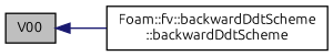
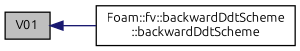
  digraph {
    rankdir=LR
    fontname=Ubuntu
    node [color=black fontname=Ubuntu fontsize=10 shape=record]
-   n1 [fillcolor=grey75 fontcolor=black height=0.2 label=V00 style=filled width=0.4]
+   n1 [fillcolor=grey75 fontcolor=black height=0.2 label=V01 style=filled width=0.4]
    n2 [height=0.2 label="Foam::fv::backwardDdtScheme\l::backwardDdtScheme" width=0.4]
    n1 -> n2 [color=midnightblue dir=back fontname=Ubuntu fontsize=10 labelfontname=Helvetica labelfontsize=10 style=solid]
  }
